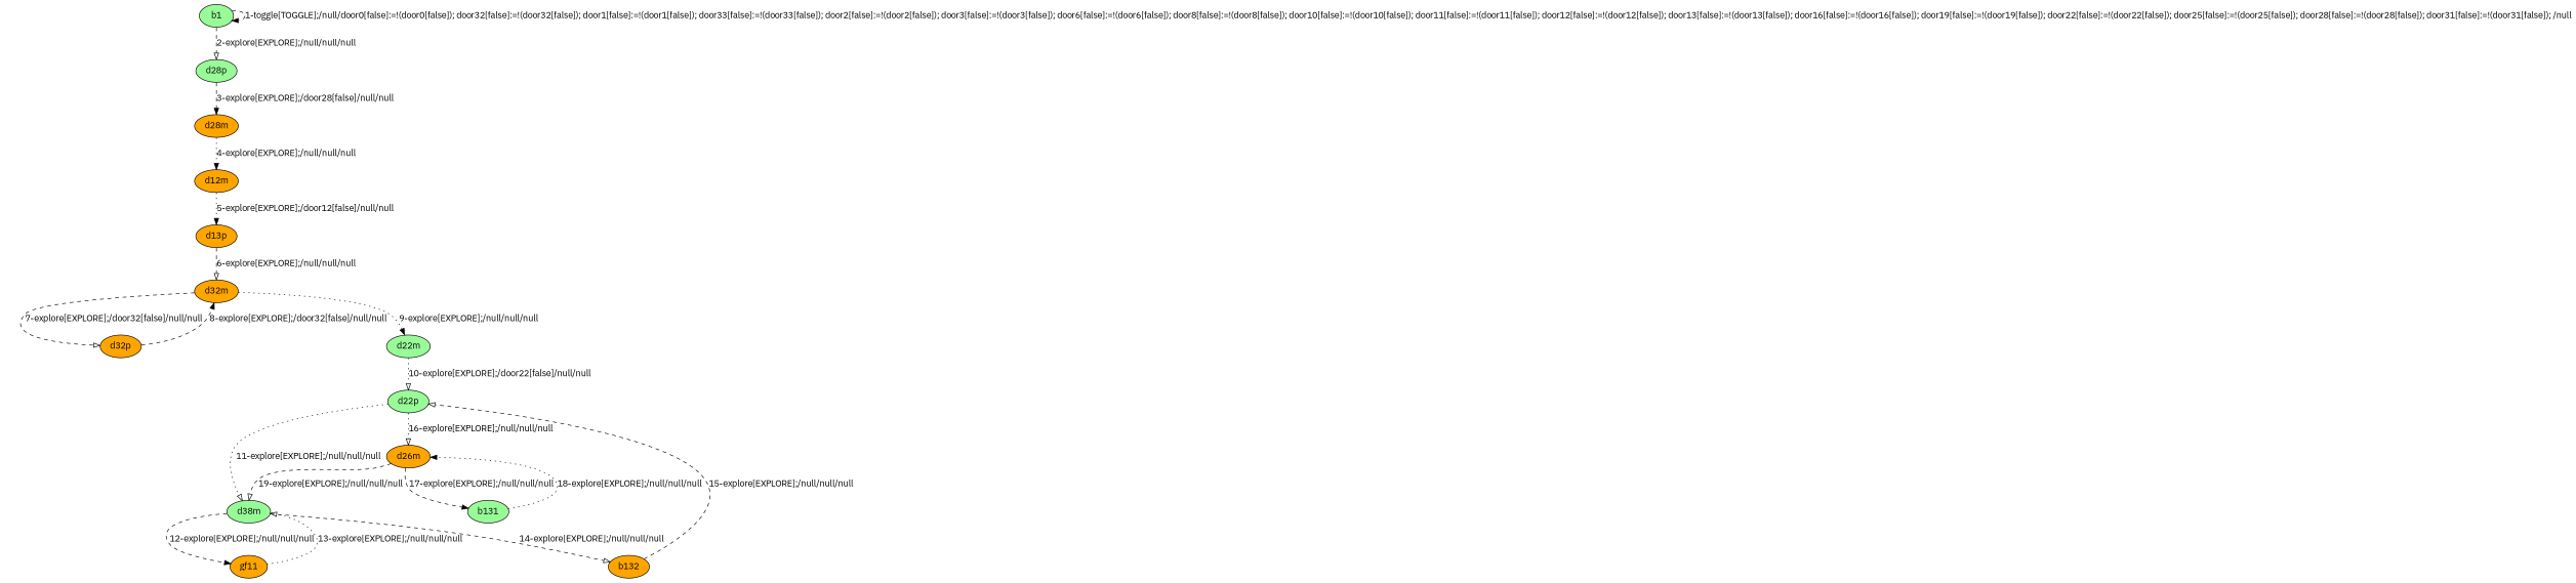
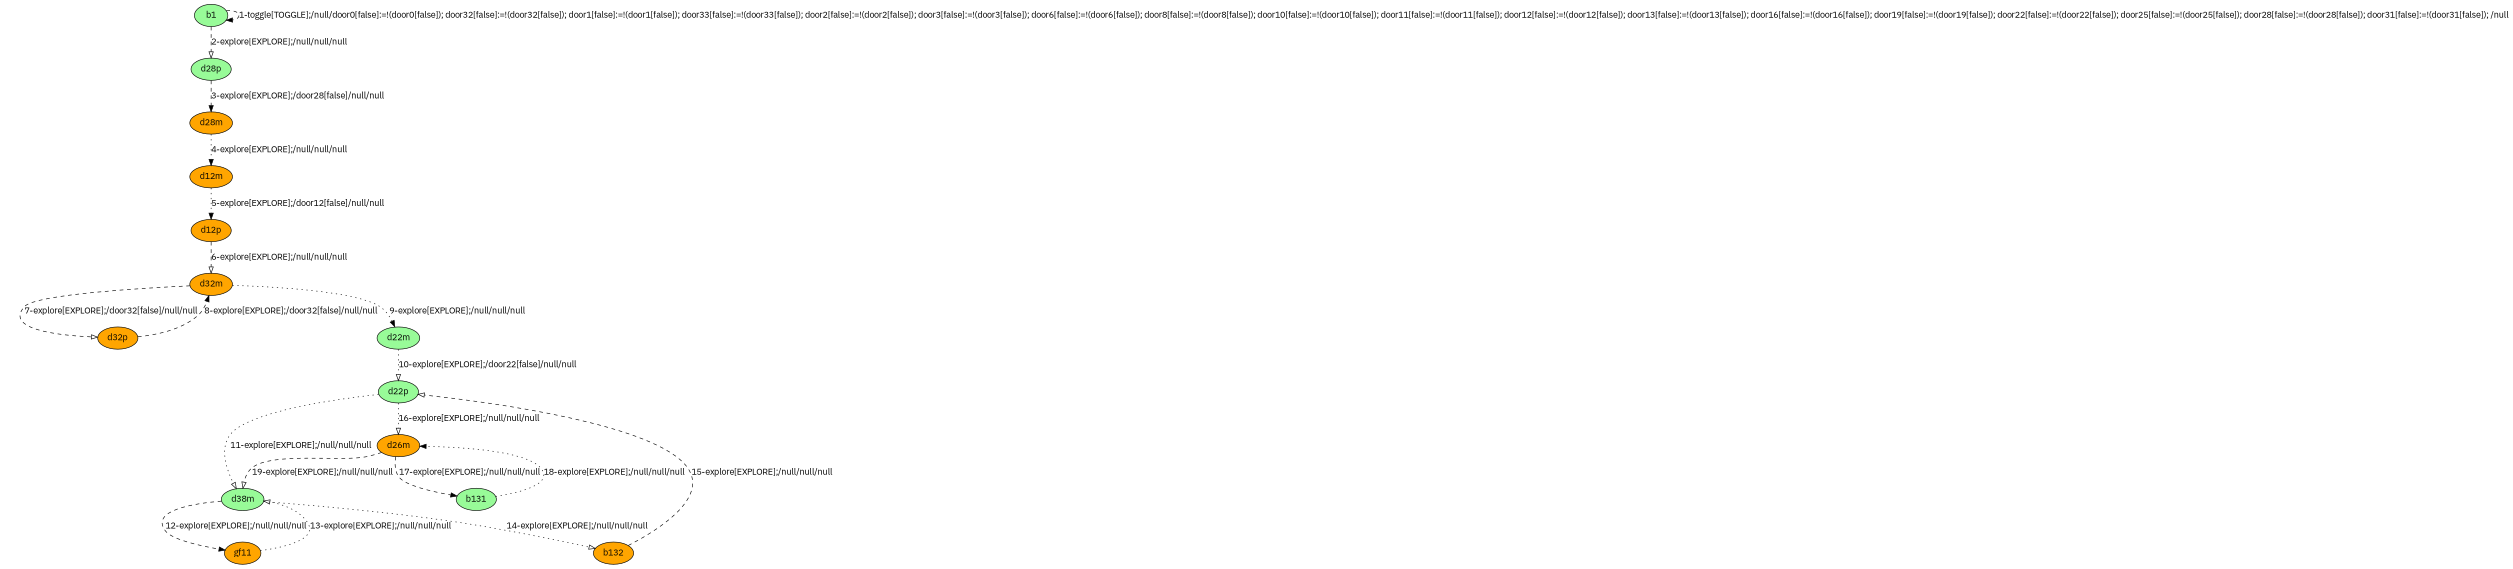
  digraph {
    fontname="IBM Plex Sans"
    node [fillcolor=orange fontname="IBM Plex Sans" style=filled]
    edge [arrowhead=onormal fontname="IBM Plex Sans" style=dashed]
    b1 [fillcolor=palegreen]
    d28p [fillcolor=palegreen]
    d28m
    d12m
-   d12p [label=d13p]
+   d12p
    d32m
    d32p
    d22m [fillcolor=palegreen]
    d22p [fillcolor=palegreen]
    d38m [fillcolor=palegreen]
    d26m
    gf11
    b132
    b131 [fillcolor=palegreen]
    b1 -> b1 [arrowhead=normal label="1-toggle[TOGGLE];/null/door0[false]:=!(door0[false]); door32[false]:=!(door32[false]); door1[false]:=!(door1[false]); door33[false]:=!(door33[false]); door2[false]:=!(door2[false]); door3[false]:=!(door3[false]); door6[false]:=!(door6[false]); door8[false]:=!(door8[false]); door10[false]:=!(door10[false]); door11[false]:=!(door11[false]); door12[false]:=!(door12[false]); door13[false]:=!(door13[false]); door16[false]:=!(door16[false]); door19[false]:=!(door19[false]); door22[false]:=!(door22[false]); door25[false]:=!(door25[false]); door28[false]:=!(door28[false]); door31[false]:=!(door31[false]); /null"]
    b1 -> d28p [label="2-explore[EXPLORE];/null/null/null"]
    d28p -> d28m [arrowhead=normal label="3-explore[EXPLORE];/door28[false]/null/null"]
    d28m -> d12m [arrowhead=normal label="4-explore[EXPLORE];/null/null/null" style=dotted]
    d12m -> d12p [arrowhead=normal label="5-explore[EXPLORE];/door12[false]/null/null" style=dotted]
    d12p -> d32m [label="6-explore[EXPLORE];/null/null/null"]
    d32m -> d32p [label="7-explore[EXPLORE];/door32[false]/null/null"]
    d32m -> d22m [arrowhead=normal label="9-explore[EXPLORE];/null/null/null" style=dotted]
    d32p -> d32m [arrowhead=normal label="8-explore[EXPLORE];/door32[false]/null/null"]
    d22m -> d22p [label="10-explore[EXPLORE];/door22[false]/null/null" style=dotted]
    d22p -> d38m [label="11-explore[EXPLORE];/null/null/null" style=dotted]
    d22p -> d26m [label="16-explore[EXPLORE];/null/null/null" style=dotted]
    d38m -> gf11 [arrowhead=normal label="12-explore[EXPLORE];/null/null/null"]
-   d38m -> b132 [label="14-explore[EXPLORE];/null/null/null"]
+   d38m -> b132 [label="14-explore[EXPLORE];/null/null/null" style=dotted]
    d26m -> d38m [label="19-explore[EXPLORE];/null/null/null"]
    d26m -> b131 [arrowhead=normal label="17-explore[EXPLORE];/null/null/null"]
    gf11 -> d38m [label="13-explore[EXPLORE];/null/null/null" style=dotted]
    b132 -> d22p [label="15-explore[EXPLORE];/null/null/null"]
    b131 -> d26m [arrowhead=normal label="18-explore[EXPLORE];/null/null/null" style=dotted]
  }
